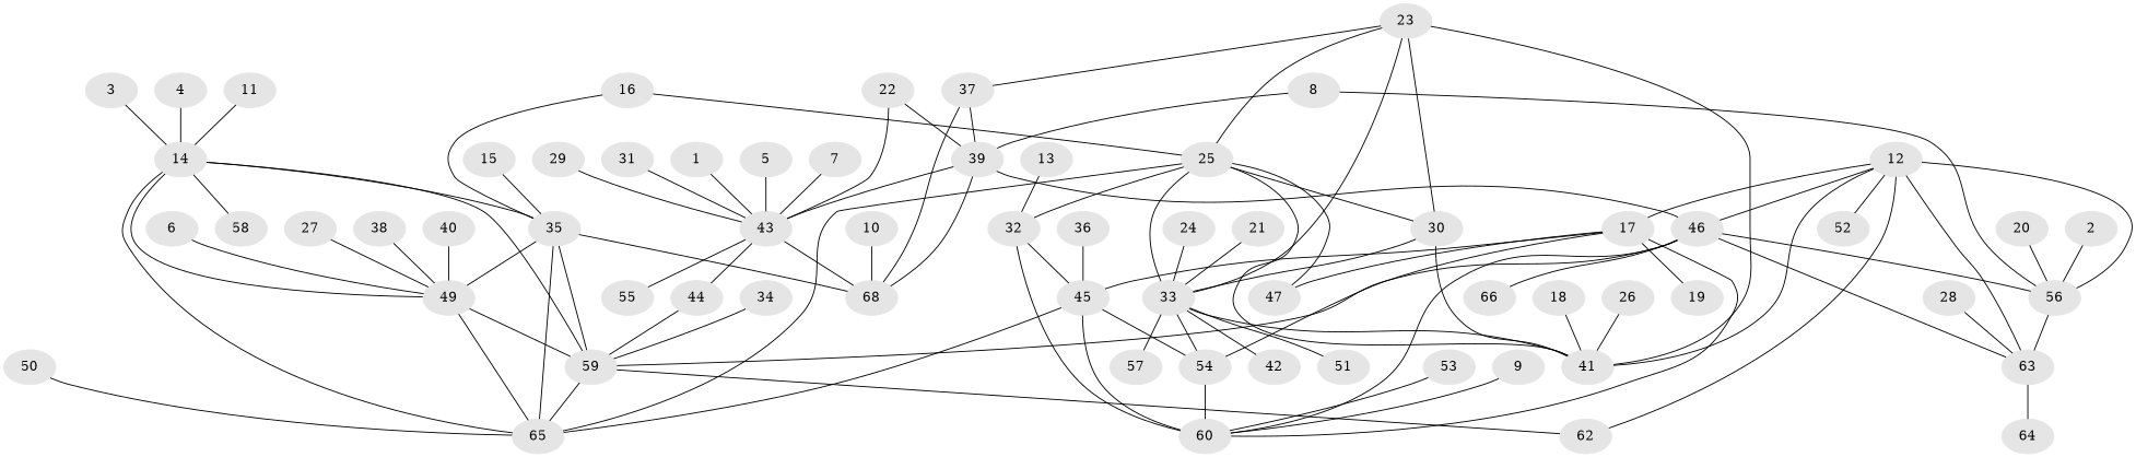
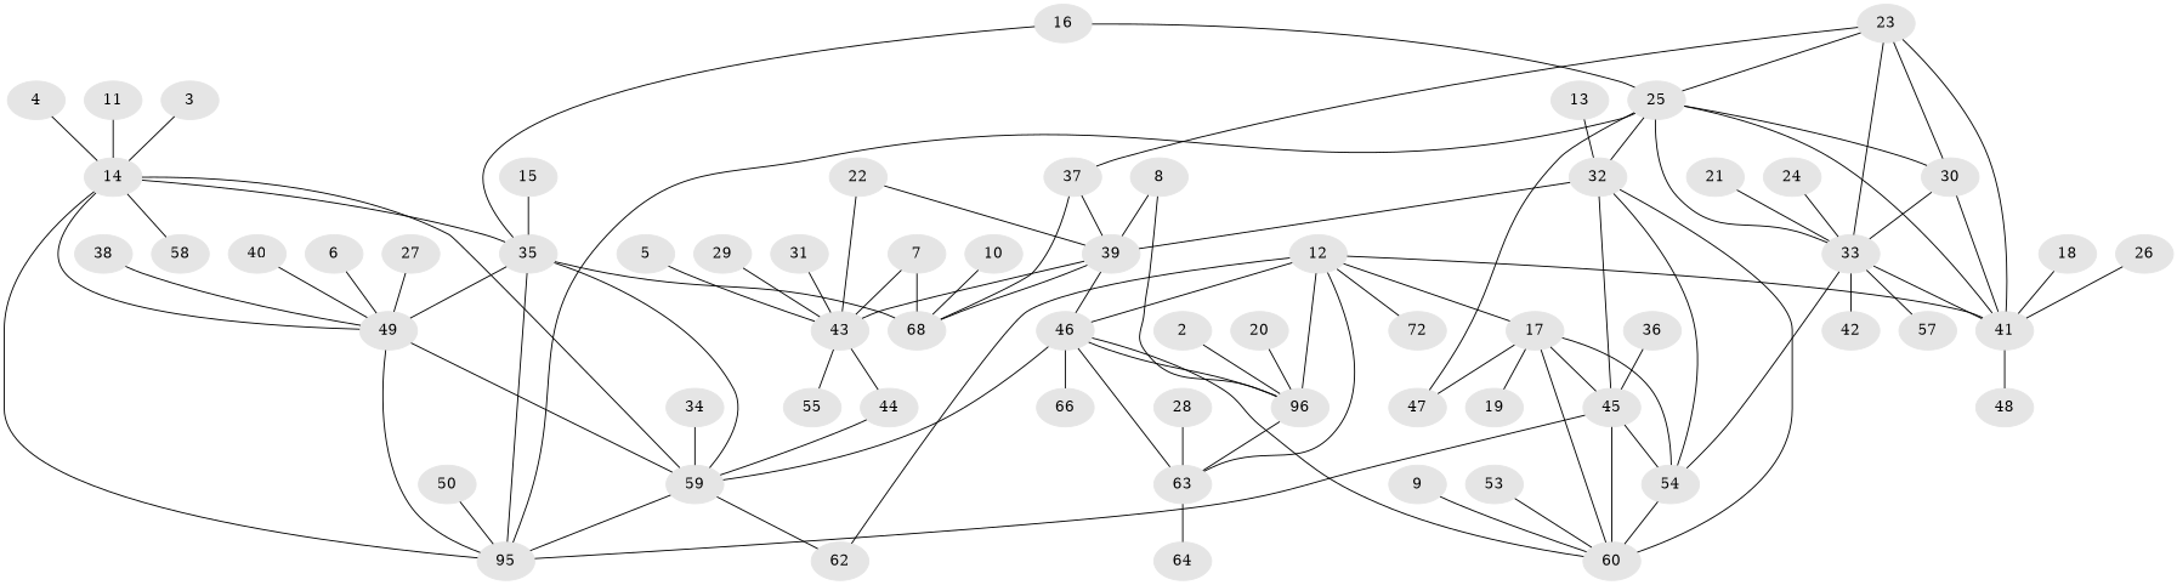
  graph {
    node [color=gray90 style=filled]
    edge [weight=1.0]
-   1
    43
    n3 [label=68]
    44
    55
    2
-   56
+   56 [label=96]
    63
    3
    14
    49
    35
    58
    59
-   65
+   65 [label=95]
    4
    5
    6
    7
    8
    39
    46
    9
    60
    10
    11
    12
    17
    41
-   52
+   52 [label=72]
    62
    19
    45
    47
    54
+   48
    66
    64
    13
    32
    15
    16
    25
    33
    30
    18
    20
    21
    42
-   51
    57
    22
    23
    37
    24
    26
    27
    28
    29
    31
    34
    36
    38
    40
    50
    53
-   1 -- 43
-   43 -- n3 [weight=4.0]
+   7 -- n3 [weight=4.0]
    43 -- 44
    43 -- 55
    44 -- 59
    2 -- 56
    56 -- 63 [weight=3.0]
    63 -- 64
    3 -- 14
    14 -- 49 [weight=2.0]
    14 -- 35
    14 -- 58
    14 -- 59
    14 -- 65
    49 -- 59 [weight=2.0]
    49 -- 65 [weight=2.0]
    35 -- n3
    35 -- 49 [weight=2.0]
    35 -- 59
    35 -- 65
    59 -- 65
    59 -- 62
    4 -- 14
    5 -- 43
    6 -- 49
    7 -- 43
    8 -- 56
    8 -- 39
    39 -- 43 [weight=2.0]
    39 -- n3 [weight=2.0]
    39 -- 46
    46 -- 56 [weight=3.0]
    46 -- 63
    46 -- 59
    46 -- 60
    46 -- 66
    9 -- 60
    10 -- n3
    11 -- 14
    12 -- 56 [weight=3.0]
    12 -- 63
    12 -- 46
    12 -- 17
    12 -- 41
    12 -- 52
    12 -- 62
    17 -- 60 [weight=2.0]
    17 -- 19
    17 -- 45
    17 -- 47
    17 -- 54
+   41 -- 48
    45 -- 65
    45 -- 60 [weight=2.0]
    45 -- 54
    54 -- 60 [weight=2.0]
    13 -- 32
+   32 -- 39
    32 -- 60 [weight=2.0]
    32 -- 45
+   32 -- 54
    15 -- 35
    16 -- 35
    16 -- 25
    25 -- 65 [weight=2.0]
    25 -- 41
    25 -- 47
    25 -- 32
    25 -- 33
    25 -- 30 [weight=2.0]
    33 -- 41
    33 -- 54
    33 -- 42
-   33 -- 51
    33 -- 57
    30 -- 41 [weight=2.0]
    30 -- 33 [weight=2.0]
    18 -- 41
    20 -- 56
    21 -- 33
    22 -- 43 [weight=2.0]
    22 -- 39
    23 -- 41
    23 -- 25
    23 -- 33
    23 -- 30 [weight=2.0]
    23 -- 37
    37 -- n3 [weight=2.0]
    37 -- 39
    24 -- 33
    26 -- 41
    27 -- 49
    28 -- 63
    29 -- 43
    31 -- 43
    34 -- 59
    36 -- 45
    38 -- 49
    40 -- 49
    50 -- 65
    53 -- 60
  }
